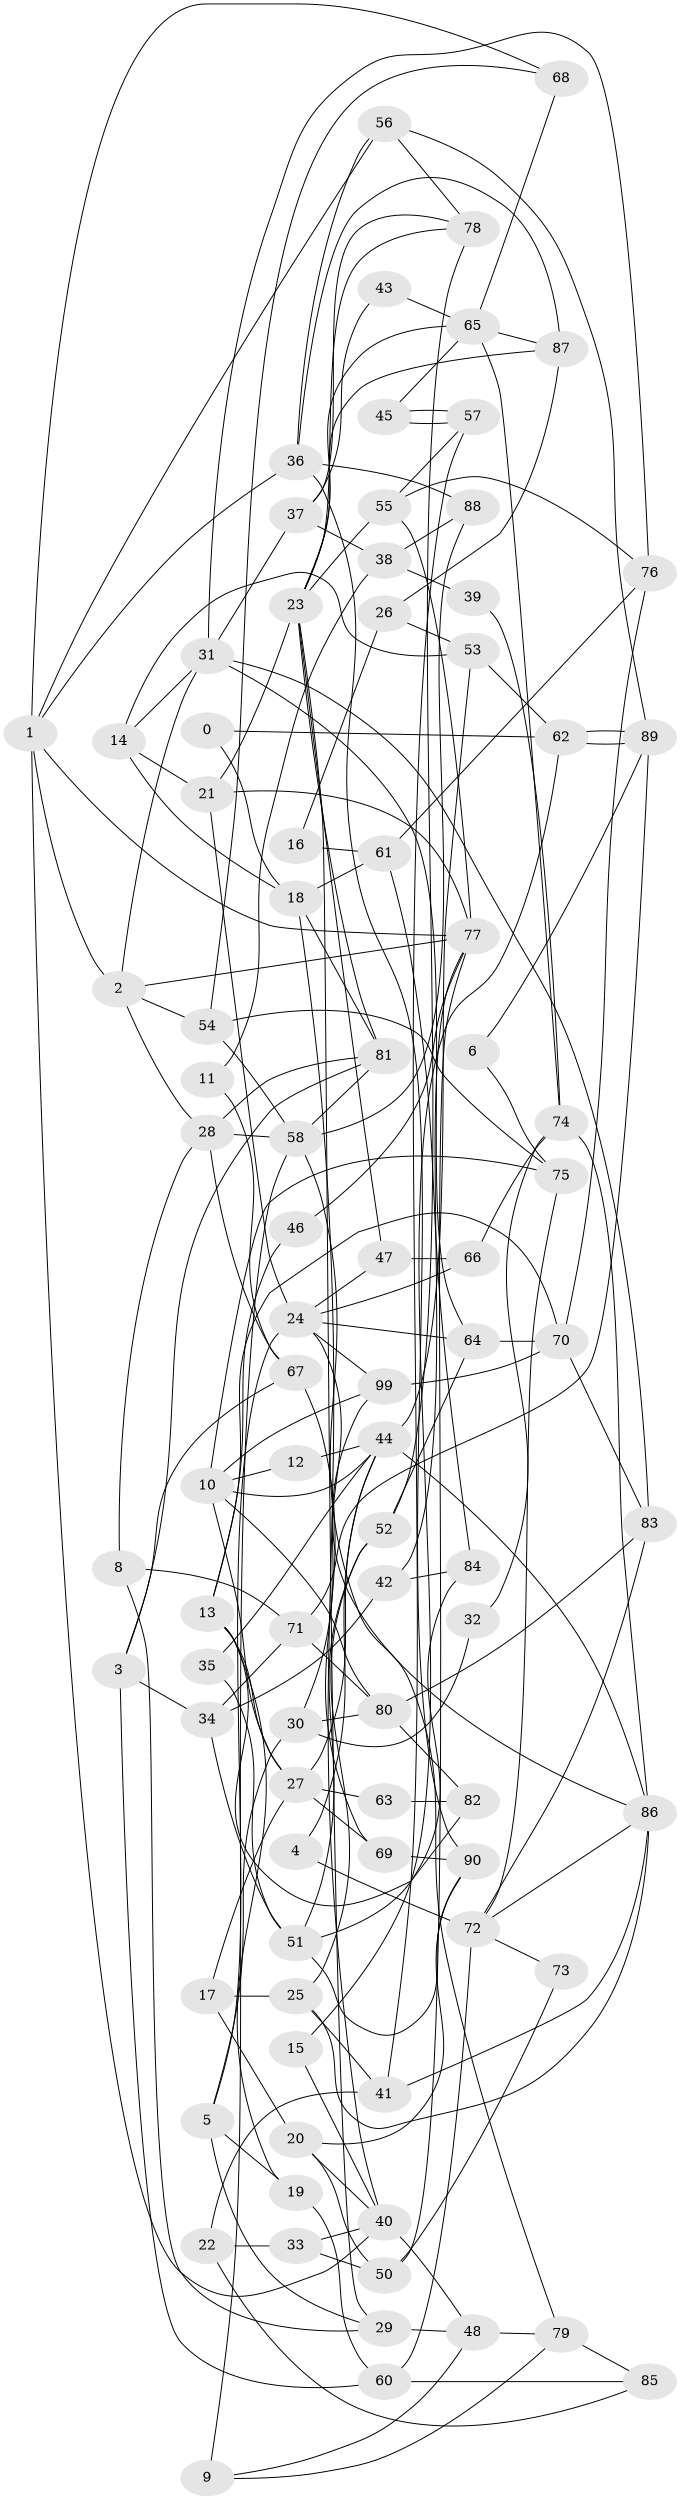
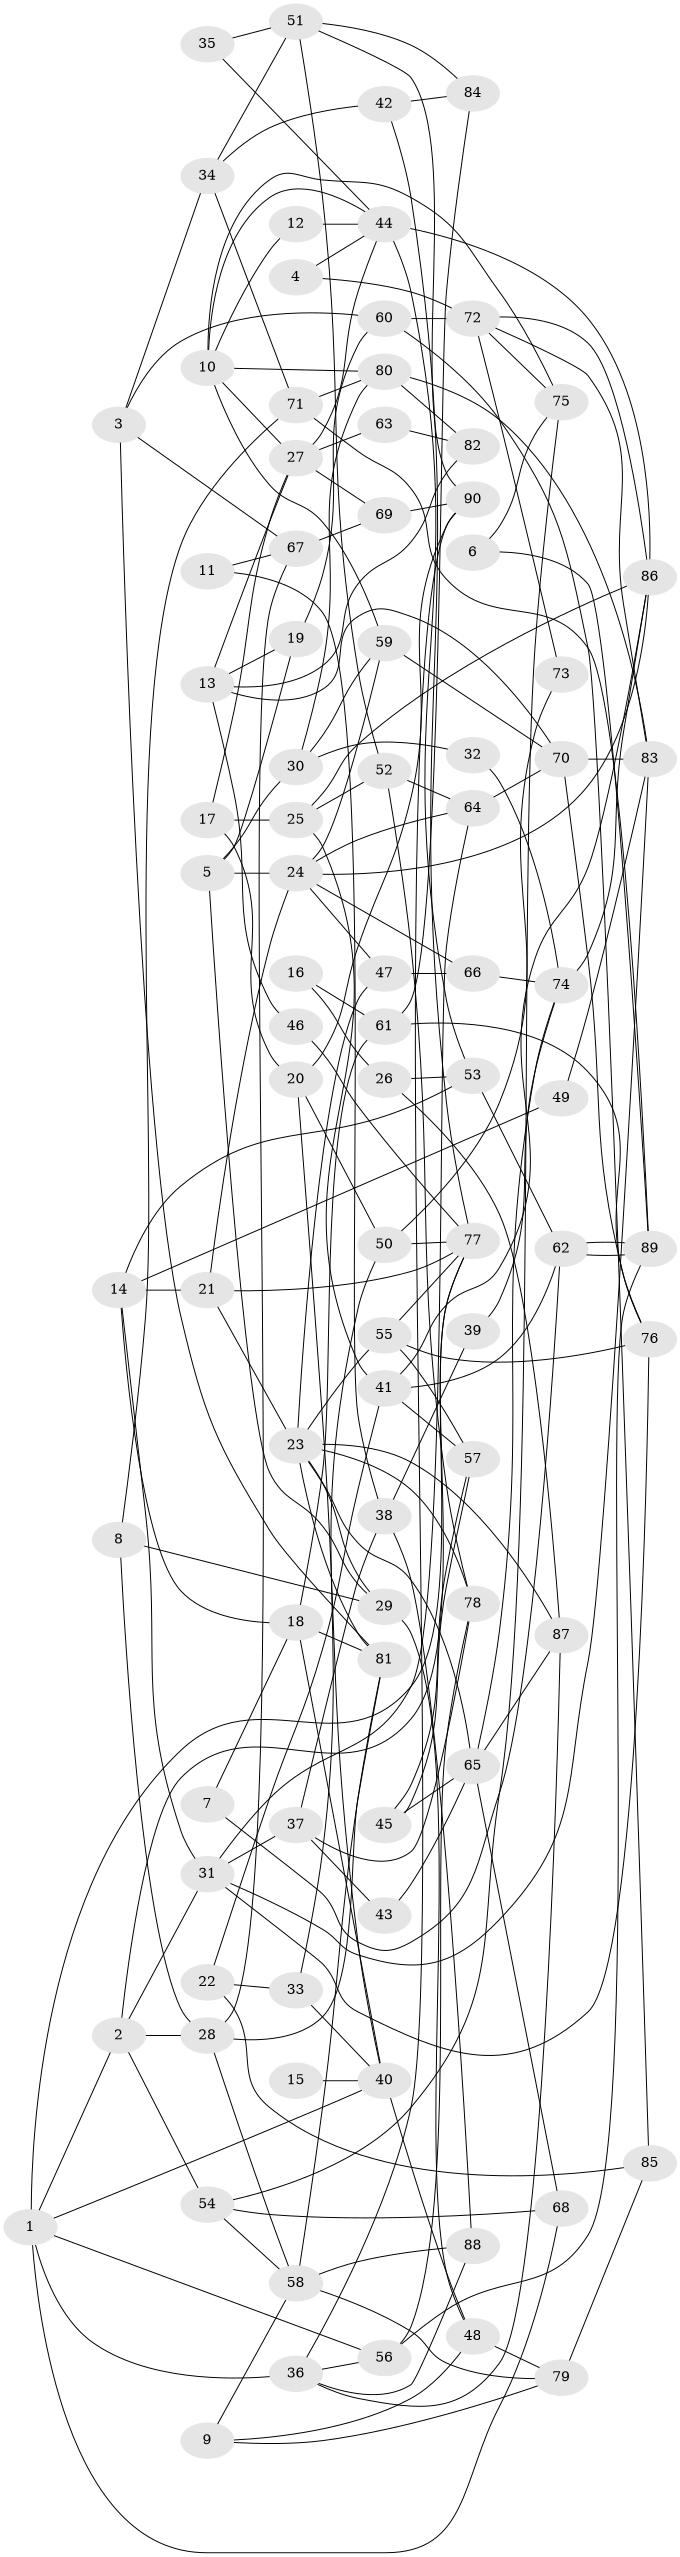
  graph {
    rankdir=LR
    node [color=gray90 style=filled]
    1
    2
    40
    56
    68
    77
    36
    28
    31
    54
    48
    89
    78
    67
    81
    58
    64
    37
    76
    83
    75
    3
    34
    60
    71
    42
    51
    72
    85
    69
    4
    44
    53
    86
    73
    5
    19
    24
    29
    30
-   59 [label=99]
+   59
    47
    66
    80
    32
    6
-   7 [label=0]
+   7
    18
    62
    61
    8
    9
    79
    88
    10
    12
    27
    63
    70
    82
    11
    38
    39
    13
    46
    14
    21
+   49
    23
    90
    87
    15
    16
    26
    84
    17
    20
    25
    50
    41
    52
    55
    65
    22
    33
    57
    74
    43
    35
    45
    1 -- 2
    1 -- 40
    1 -- 56
    1 -- 68
    1 -- 77
    1 -- 36
    2 -- 77
    2 -- 28
    2 -- 31
    2 -- 54
    40 -- 48
    56 -- 89
    56 -- 78
    36 -- 56
    36 -- 88
    36 -- 90
    36 -- 87
    28 -- 67
    28 -- 81
    28 -- 58
    31 -- 64
    31 -- 37
    31 -- 76
    31 -- 83
    54 -- 68
    54 -- 58
    54 -- 75
    48 -- 79
    67 -- 69
    58 -- 81
    58 -- 79
    58 -- 88
    64 -- 70
    37 -- 78
    37 -- 38
    37 -- 43
    3 -- 67
    3 -- 81
    3 -- 34
    3 -- 60
    34 -- 71
    34 -- 42
    34 -- 51
    60 -- 72
    60 -- 85
    71 -- 89
    71 -- 80
    42 -- 77
    42 -- 84
    51 -- 90
    51 -- 84
    51 -- 52
    72 -- 83
    72 -- 75
    72 -- 86
    72 -- 73
    69 -- 90
    4 -- 72
    4 -- 44
    44 -- 53
    44 -- 86
    53 -- 62
    5 -- 19
    5 -- 24
    5 -- 29
    5 -- 30
    19 -- 60
    24 -- 64
    24 -- 86
    24 -- 59
    24 -- 47
    24 -- 66
    29 -- 48
    30 -- 59
    30 -- 80
    30 -- 32
    59 -- 70
    47 -- 66
    66 -- 74
    80 -- 83
    80 -- 82
    32 -- 74
    6 -- 89
    6 -- 75
    7 -- 18
    7 -- 62
    18 -- 40
    18 -- 81
    18 -- 61
    62 -- 89
    62 -- 89
    61 -- 76
    61 -- 84
    8 -- 28
    8 -- 71
    8 -- 29
    9 -- 48
    9 -- 58
    9 -- 79
    79 -- 85
    10 -- 75
    10 -- 44
    10 -- 59
    10 -- 80
    10 -- 12
    10 -- 27
    12 -- 44
    27 -- 69
    27 -- 44
    27 -- 63
    63 -- 82
    70 -- 76
    70 -- 83
    11 -- 67
    11 -- 38
    38 -- 88
    38 -- 39
    39 -- 74
    13 -- 19
    13 -- 27
    13 -- 70
    13 -- 82
    13 -- 46
    46 -- 77
    14 -- 31
    14 -- 53
    14 -- 18
    14 -- 21
+   14 -- 49
    21 -- 77
    21 -- 24
    21 -- 23
+   49 -- 83
    23 -- 78
    23 -- 81
    23 -- 29
    23 -- 47
    23 -- 87
    23 -- 55
    23 -- 65
    15 -- 40
-   15 -- 62
+   41 -- 62
    16 -- 61
    16 -- 26
    26 -- 53
    26 -- 87
    17 -- 27
    17 -- 20
    17 -- 25
    20 -- 40
    20 -- 90
    20 -- 50
    25 -- 86
    25 -- 41
    25 -- 52
    50 -- 77
    50 -- 73
    41 -- 86
    41 -- 57
    52 -- 78
    52 -- 64
    55 -- 77
    55 -- 76
    55 -- 57
    65 -- 68
    65 -- 87
    65 -- 74
    22 -- 85
    22 -- 41
    22 -- 33
    33 -- 40
    33 -- 50
    74 -- 86
    43 -- 65
    35 -- 51
    35 -- 44
    45 -- 65
    45 -- 57
    45 -- 57
  }
